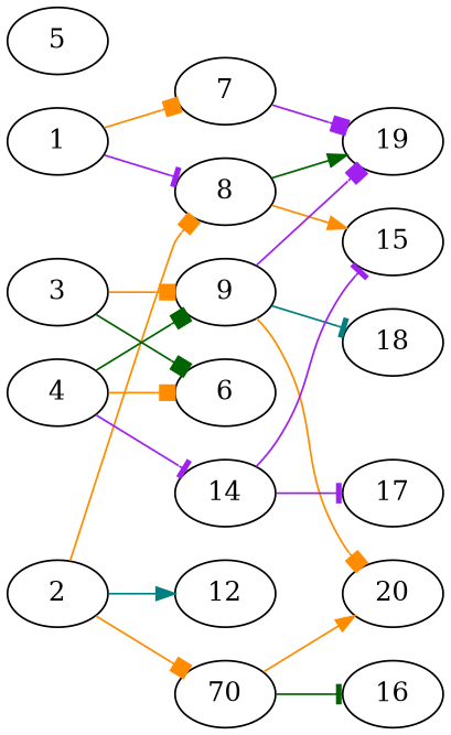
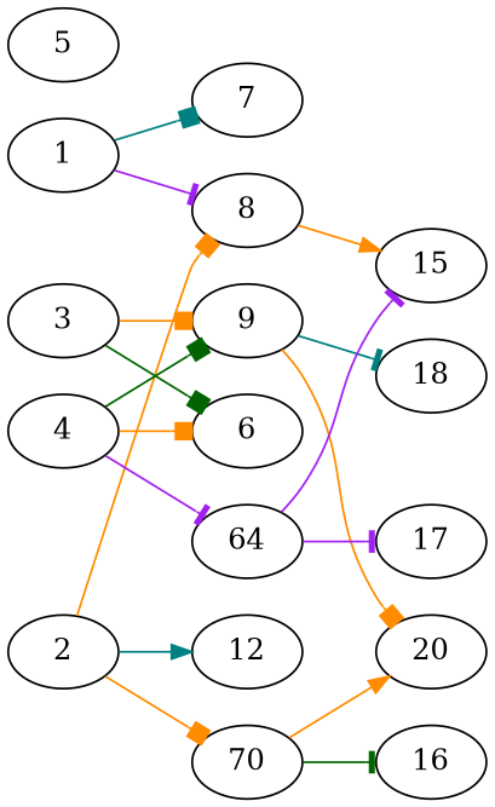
  digraph {
    rankdir=LR
    node [alpha=0.02]
    edge [arrowhead=box color=darkorange]
    1 [alpha=0.11 expect_size=8281088]
    7 [alpha=0.17 expect_size=35565568]
    8 [expect_size=40616960]
-   19 [alpha=0.03 expect_size=47633408]
    15 [alpha=0.03 expect_size=36823040]
    20 [expect_size=52139008]
    2 [alpha=0.13 expect_size=22939648]
    n8 [alpha=0.16 expect_size=31188992 label=70]
    12 [alpha=0.13 expect_size=50293760]
    16 [alpha=0.14 expect_size=15413248]
    17 [alpha=0.16 expect_size=50159616]
    3 [alpha=0.13 expect_size=14478336]
    6 [alpha=0.15 expect_size=11592704]
    9 [expect_size=39776256]
    18 [alpha=0.09 expect_size=43030528]
    4 [alpha=0.09 expect_size=18288640]
-   14 [alpha=0.16 expect_size=16129024]
+   14 [alpha=0.16 expect_size=16129024 label=64]
    5 [alpha=0.11 expect_size=44145664]
-   1 -> 7
+   1 -> 7 [color=teal]
    1 -> 8 [arrowhead=tee color=purple]
-   7 -> 19 [color=purple]
-   8 -> 19 [arrowhead=normal color=darkgreen]
    8 -> 15 [arrowhead=normal]
    2 -> 8
    2 -> n8
    2 -> 12 [arrowhead=normal color=teal]
    n8 -> 20 [arrowhead=normal]
    n8 -> 16 [arrowhead=tee color=darkgreen]
    3 -> 6 [color=darkgreen]
    3 -> 9
-   9 -> 19 [color=purple]
    9 -> 20
    9 -> 18 [arrowhead=tee color=teal]
    4 -> 6
    4 -> 9 [color=darkgreen]
    4 -> 14 [arrowhead=tee color=purple]
    14 -> 15 [arrowhead=tee color=purple]
    14 -> 17 [arrowhead=tee color=purple]
  }
